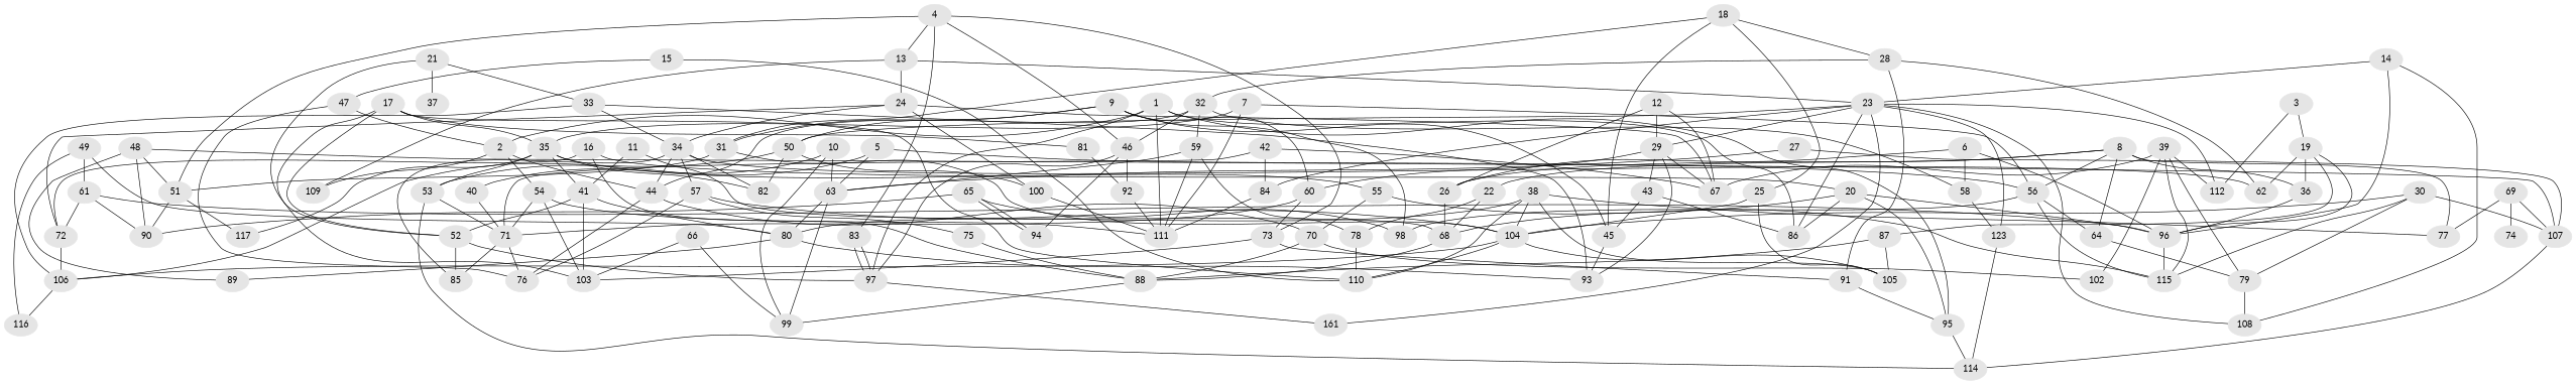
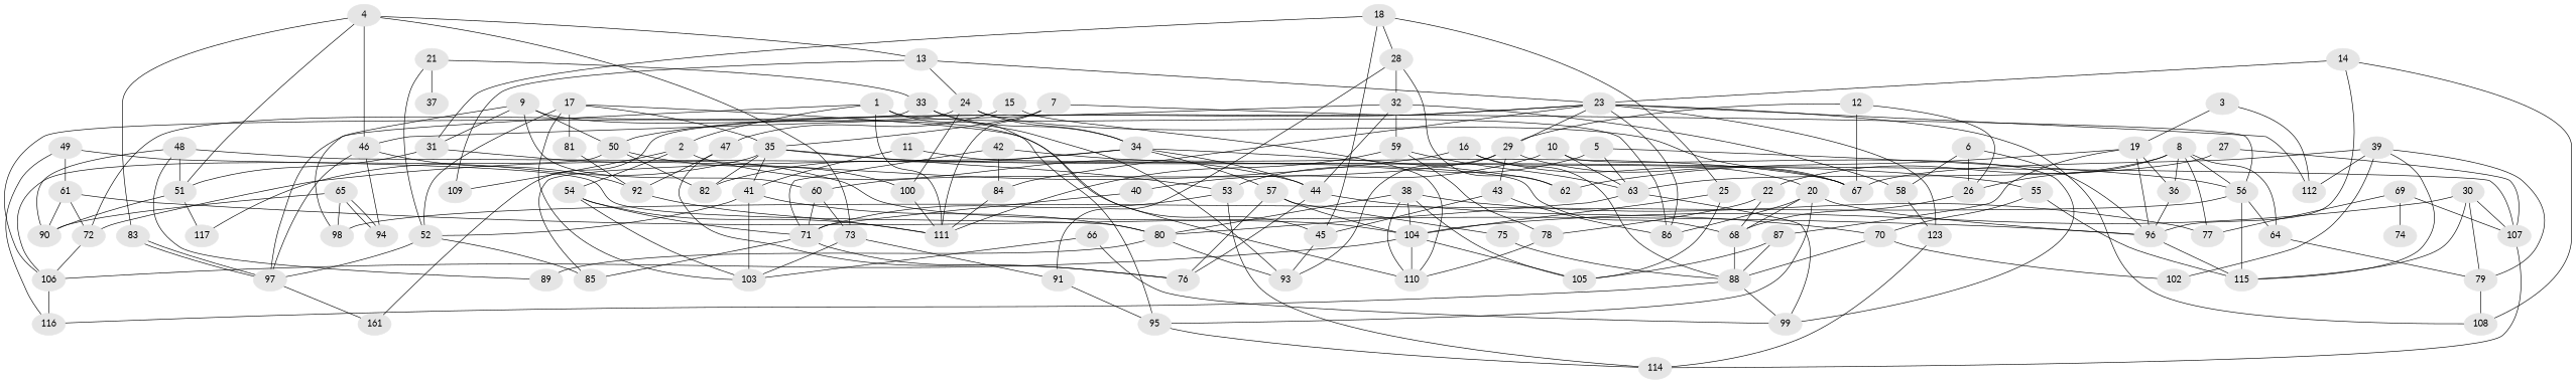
  graph {
    fontname=Lato
    node [color=gray90 fontname=Lato style=filled]
    edge [fontname=Lato]
    1
    2
    86
    95
    97
    111
    44
    54
    109
    114
    n11 [label=161]
    70
    76
    103
    71
    3
    19
    112
    96
    36
    62
    87
    4
    13
    46
    51
    73
    83
    23
    24
    92
    94
    117
    90
    91
    5
    53
    56
    63
    64
    98
    115
    99
    80
    6
    26
    58
    68
    n49 [label=123]
    7
    35
    41
    82
    55
    8
    22
    77
    78
    79
    9
    31
    45
    50
    60
    104
    93
    100
    106
    10
    40
    11
    52
    88
    12
    29
    67
    43
    108
    84
    72
    34
    14
    15
    47
    110
    16
    20
    116
    17
    81
    85
    18
    25
    28
    105
    32
    21
    33
    37
    57
    27
    107
    59
    30
    75
    38
    89
    39
    102
    42
    48
    49
    61
    65
    66
    69
    74
    1 -- 2
    1 -- 86
    1 -- 95
    1 -- 97
    1 -- 111
    2 -- 44
    2 -- 54
    2 -- 109
    95 -- 114
    97 -- n11
    44 -- 70
    44 -- 76
    54 -- 111
    54 -- 103
    54 -- 71
    70 -- 88
    70 -- 102
    71 -- 76
    71 -- 85
    3 -- 19
    3 -- 112
    19 -- 96
    19 -- 36
    19 -- 62
    19 -- 87
    96 -- 115
    36 -- 96
    87 -- 88
    87 -- 105
    4 -- 13
    4 -- 46
    4 -- 51
    4 -- 73
    4 -- 83
    13 -- 109
    13 -- 23
    13 -- 24
    46 -- 97
    46 -- 92
    46 -- 94
    51 -- 117
    51 -- 90
    73 -- 103
    73 -- 91
    83 -- 97
    83 -- 97
    23 -- 86
    23 -- n11
    23 -- 112
    23 -- n49
    23 -- 50
    23 -- 29
    23 -- 108
    23 -- 84
    24 -- 100
    24 -- 67
    24 -- 72
    24 -- 34
    92 -- 111
    91 -- 95
    5 -- 53
    5 -- 56
    5 -- 63
    53 -- 114
    53 -- 71
    56 -- 64
    56 -- 98
    56 -- 115
    63 -- 99
    63 -- 80
    64 -- 79
    80 -- 93
    80 -- 89
    6 -- 96
    6 -- 26
    6 -- 58
    26 -- 68
    58 -- n49
    68 -- 88
    n49 -- 114
    7 -- 111
    7 -- 56
    7 -- 35
    35 -- 117
    35 -- 53
    35 -- 41
    35 -- 82
    35 -- 55
    41 -- 103
    41 -- 80
    41 -- 52
    55 -- 70
    55 -- 115
    8 -- 36
    8 -- 56
    8 -- 64
    8 -- 26
    8 -- 22
    8 -- 77
    22 -- 68
    22 -- 78
    78 -- 110
    79 -- 108
    9 -- 98
    9 -- 31
    9 -- 45
    9 -- 50
    9 -- 60
    31 -- 51
    31 -- 104
    45 -- 93
    50 -- 82
    50 -- 100
    50 -- 106
    60 -- 71
    60 -- 73
    104 -- 106
    104 -- 110
    104 -- 105
    100 -- 111
    106 -- 116
    10 -- 63
    10 -- 99
    10 -- 40
    40 -- 71
    11 -- 68
    11 -- 41
    52 -- 97
    52 -- 85
    88 -- 99
+   88 -- 116
    12 -- 26
    12 -- 29
    12 -- 67
    29 -- 60
    29 -- 93
    29 -- 67
    29 -- 43
    43 -- 86
    43 -- 45
    84 -- 111
    72 -- 106
    34 -- 44
    34 -- 62
    34 -- 82
    34 -- 85
    34 -- 57
    14 -- 96
    14 -- 23
    14 -- 108
    15 -- 47
    15 -- 110
    47 -- 76
-   47 -- 2
+   47 -- 92
    16 -- 88
    16 -- 72
    16 -- 20
    20 -- 86
    20 -- 95
    20 -- 96
    20 -- 68
    17 -- 103
    17 -- 35
    17 -- 52
    17 -- 110
    17 -- 81
    81 -- 92
    18 -- 31
    18 -- 45
    18 -- 25
    18 -- 28
    25 -- 104
    25 -- 105
    28 -- 62
    28 -- 91
    28 -- 32
    32 -- 44
    32 -- 46
    32 -- 58
    32 -- 59
    21 -- 52
    21 -- 33
    21 -- 37
    33 -- 93
    33 -- 106
    33 -- 34
    57 -- 76
    57 -- 104
    57 -- 75
    27 -- 63
    27 -- 107
    107 -- 114
    59 -- 111
    59 -- 63
    59 -- 78
    30 -- 115
    30 -- 79
    30 -- 104
    30 -- 107
    75 -- 88
    38 -- 80
    38 -- 77
    38 -- 104
    38 -- 110
    38 -- 105
    39 -- 112
    39 -- 115
    39 -- 79
    39 -- 67
    39 -- 102
    42 -- 71
    42 -- 67
    42 -- 84
    48 -- 51
    48 -- 90
    48 -- 107
    48 -- 89
    49 -- 80
    49 -- 116
    49 -- 61
    61 -- 96
    61 -- 90
    61 -- 72
    65 -- 94
    65 -- 94
    65 -- 90
    65 -- 98
    66 -- 103
    66 -- 99
    69 -- 77
    69 -- 107
    69 -- 74
  }
